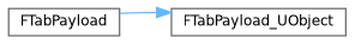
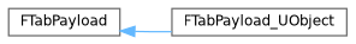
  digraph {
    rankdir=LR
    node [color=grey40 fillcolor=white fontname=Helvetica fontsize=10 shape=box style=filled]
    n1 [height=0.2 label=FTabPayload width=0.4]
    n2 [height=0.2 label=FTabPayload_UObject width=0.4]
-   n2 -> n1 [color=steelblue1 dir=back fontname=Helvetica fontsize=10 labelfontname=Helvetica labelfontsize=10 style=solid]
+   n1 -> n2 [color=steelblue1 dir=back fontname=Helvetica fontsize=10 labelfontname=Helvetica labelfontsize=10 style=solid]
  }
